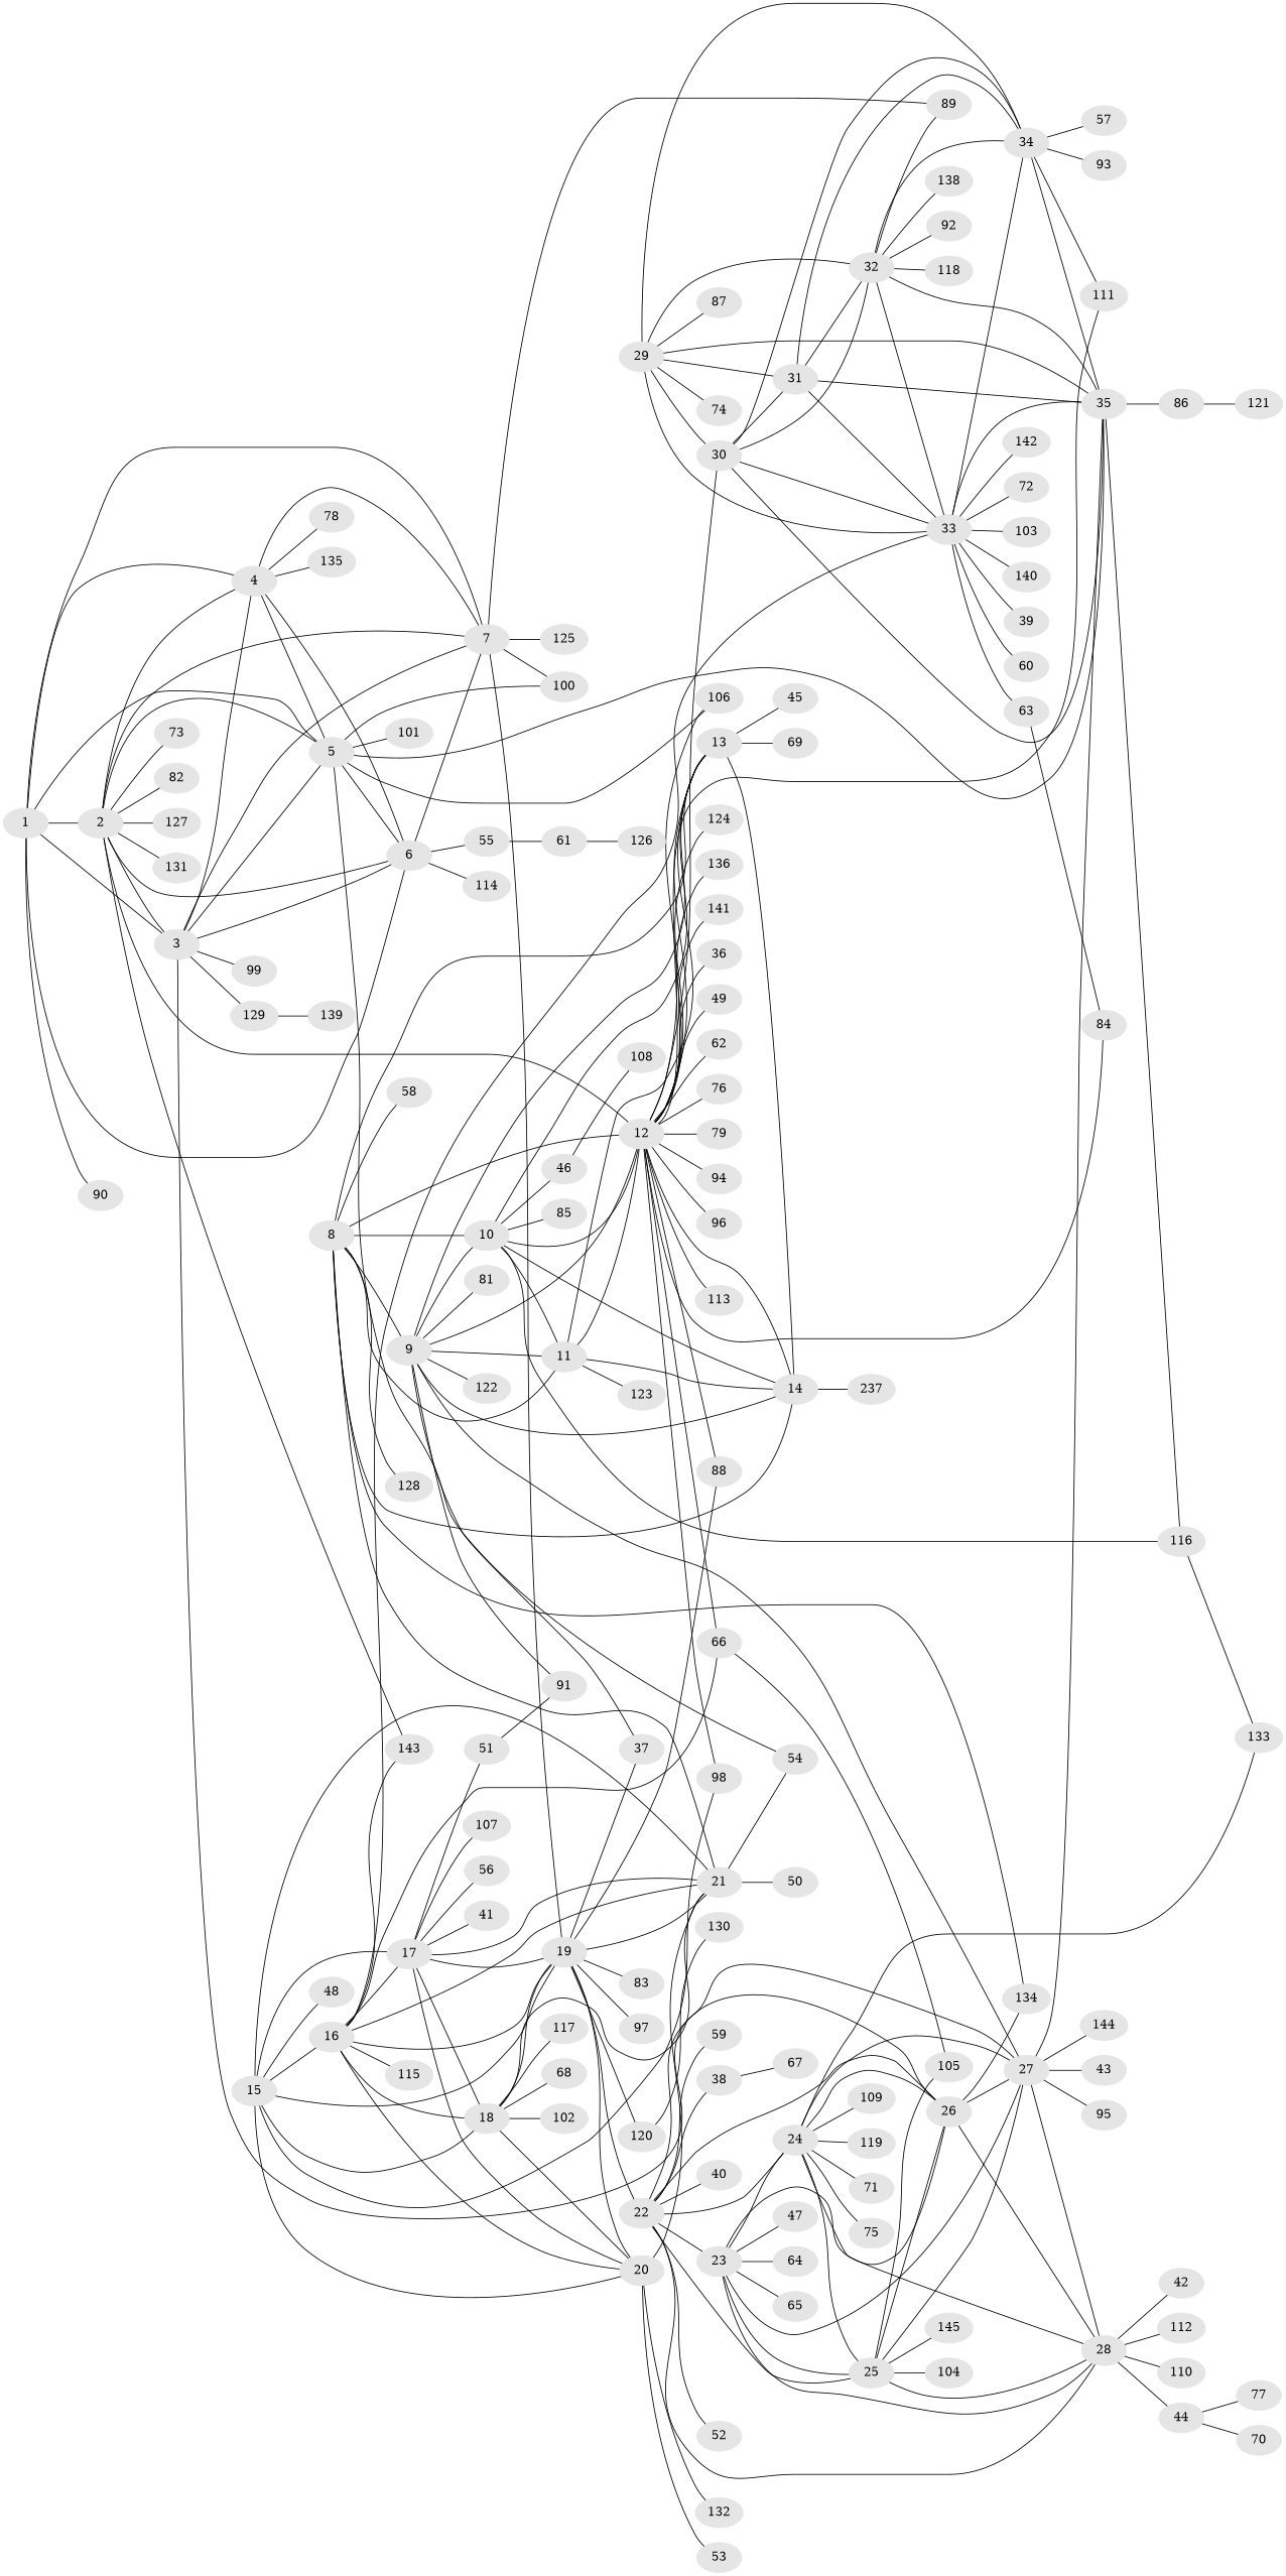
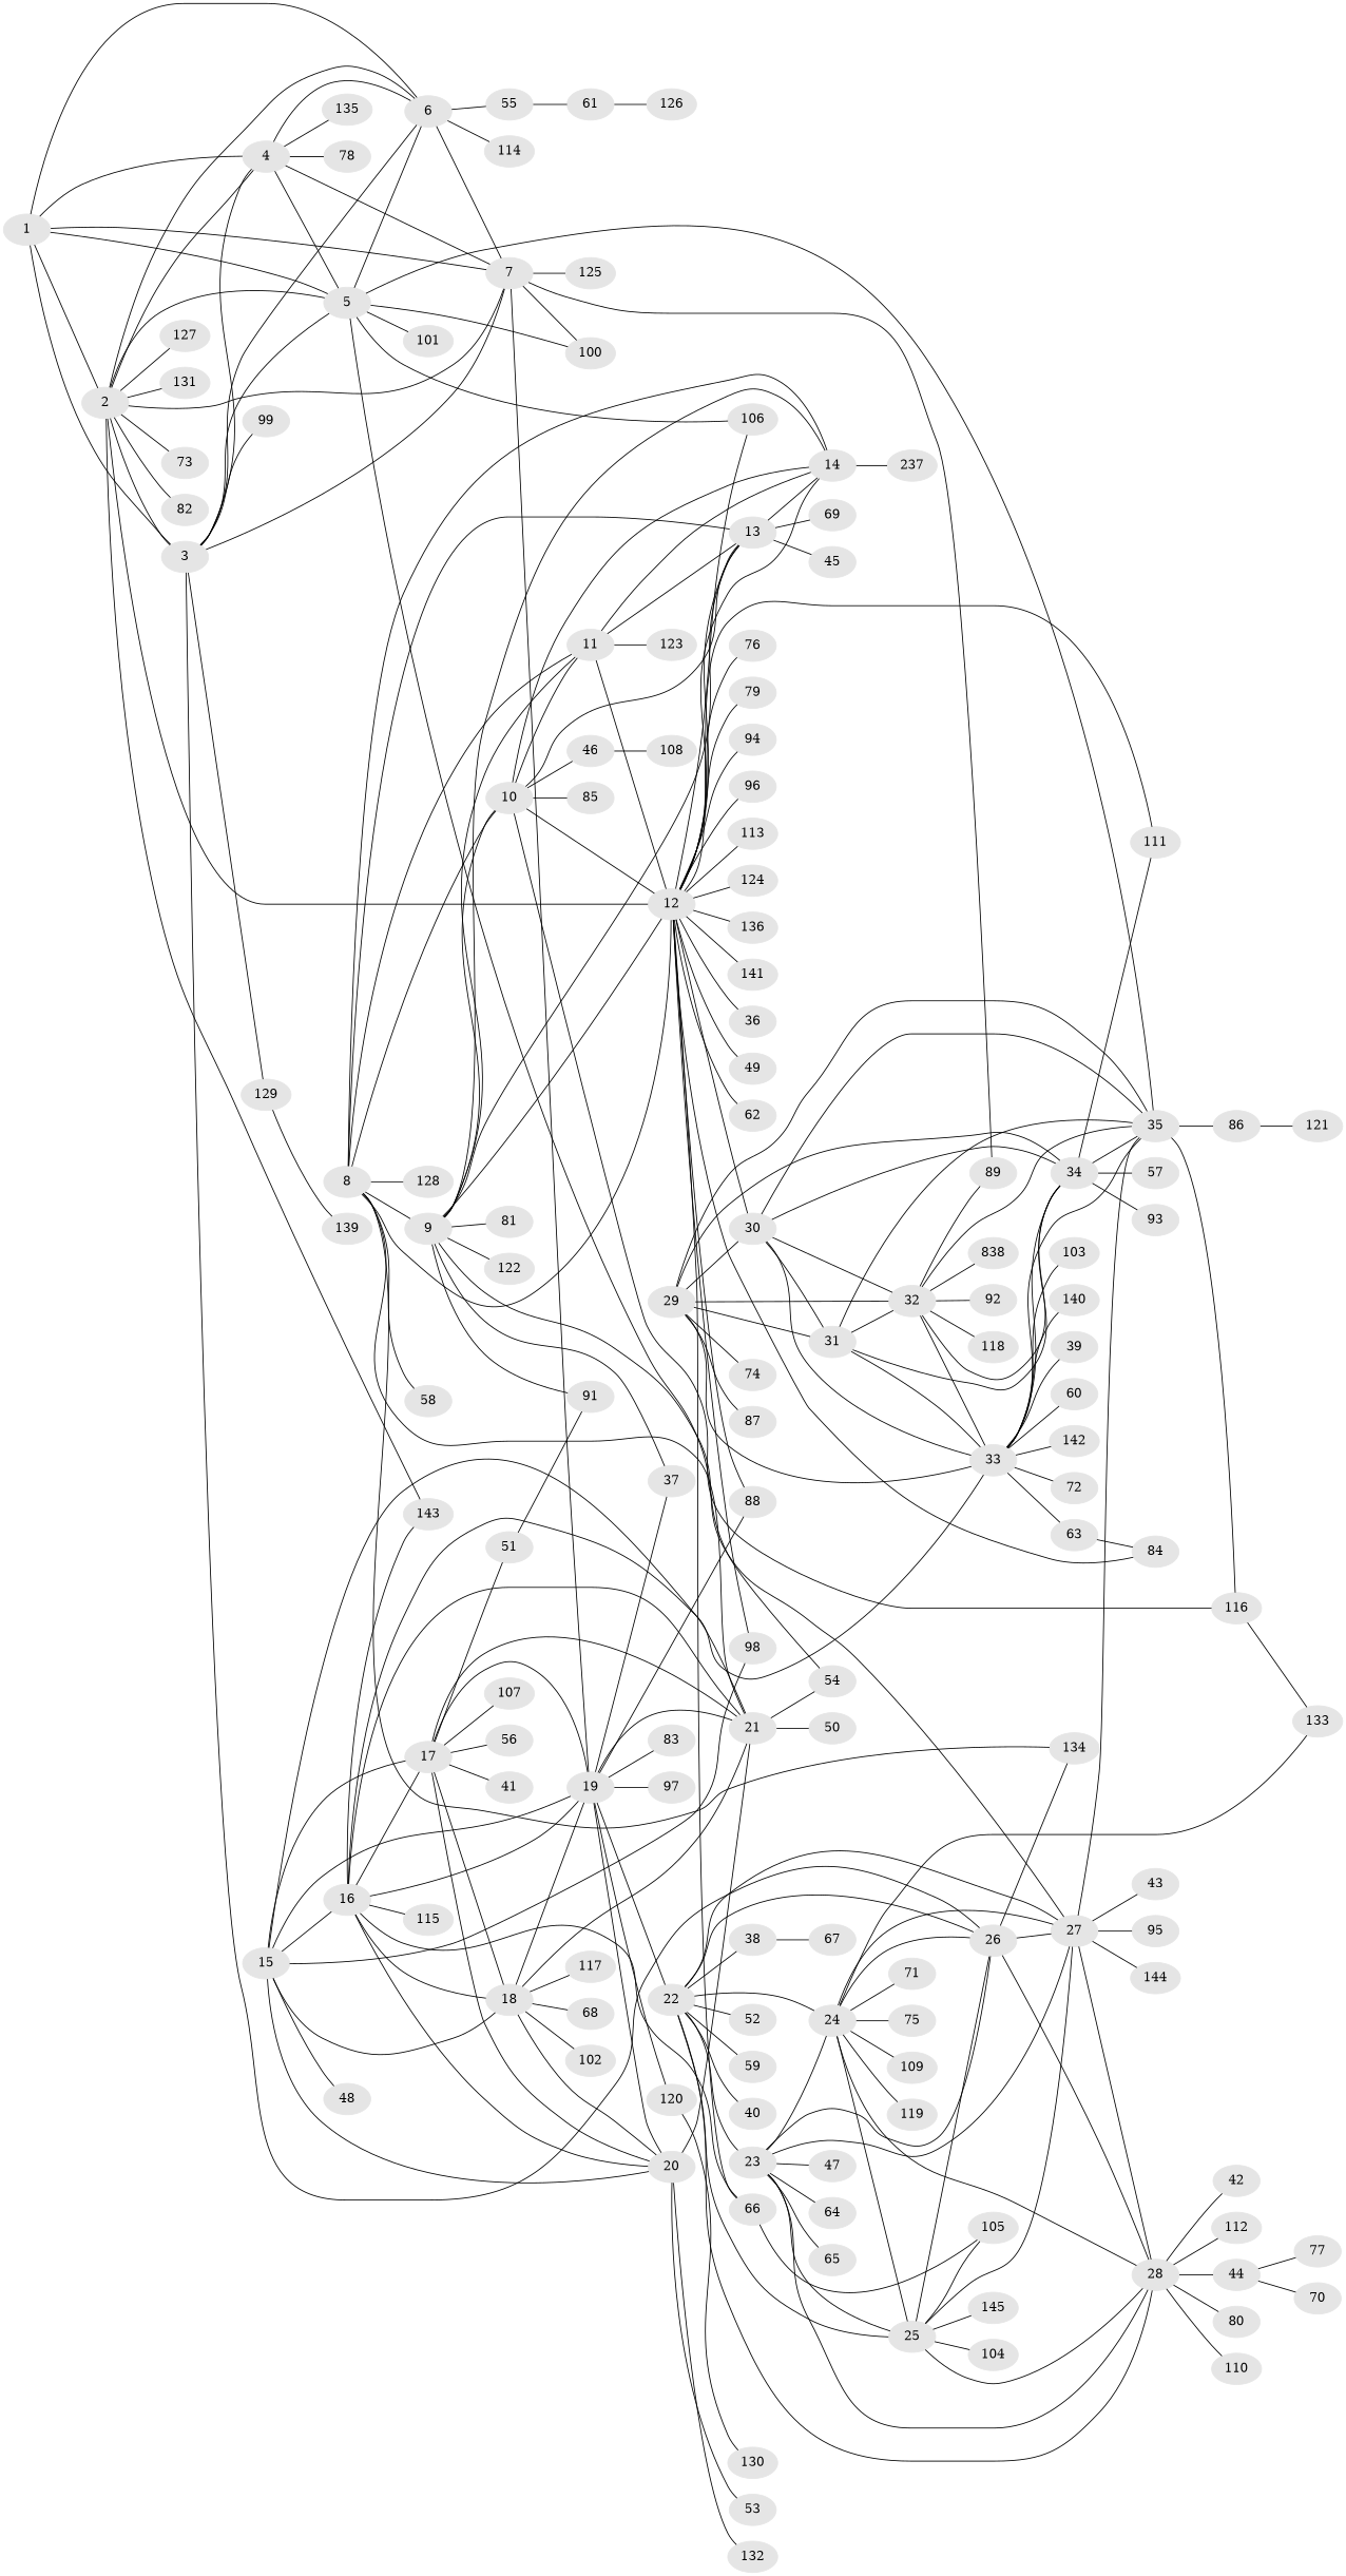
  graph {
    rankdir=LR
    node [color=gray90 style=filled]
    1
    2
    3
    4
    5
    6
    7
-   90
    12
    73
    82
    127
    131
    143
    26
    99
    129
    78
    135
    35
    54
    101
    106
    100
    55
    114
    19
    89
    125
    13
    14
    30
    36
    49
    62
    66
    76
    79
    84
    88
    94
    96
    98
    111
    113
    124
    136
    141
    134
    27
    28
    139
    116
    86
    61
    21
    37
    20
    22
    83
    97
    120
    8
    9
    10
    11
    58
    128
    81
    91
    122
    46
    85
    123
    45
    69
    n77 [label=237]
    50
    43
    95
    144
    108
    133
    33
    31
    32
    34
    105
    15
    16
    17
    18
    48
    115
    41
    51
    56
    107
    68
    102
    117
    53
    132
    39
    60
    63
    72
    103
    140
    142
    23
    24
    25
    38
    40
    52
    59
    130
    47
    64
    65
    71
    75
    109
    119
    104
    145
    42
    44
+   80
    110
    112
    67
    70
    77
    29
    74
    87
    92
    118
-   138
+   138 [label=838]
    57
    93
    121
    126
    1 -- 2
    1 -- 3
    1 -- 4
    1 -- 5
    1 -- 6
    1 -- 7
-   1 -- 90
    2 -- 3
    2 -- 4
    2 -- 5
    2 -- 6
    2 -- 7
    2 -- 12
    2 -- 73
    2 -- 82
    2 -- 127
    2 -- 131
    2 -- 143
    3 -- 4
    3 -- 5
    3 -- 6
    3 -- 7
    3 -- 26
    3 -- 99
    3 -- 129
    4 -- 5
    4 -- 6
    4 -- 7
    4 -- 78
    4 -- 135
    5 -- 6
    5 -- 35
    5 -- 54
    5 -- 101
    5 -- 106
    5 -- 100
    6 -- 7
    6 -- 55
    6 -- 114
    7 -- 100
    7 -- 19
    7 -- 89
    7 -- 125
    12 -- 106
    12 -- 13
    12 -- 14
    12 -- 30
    12 -- 36
    12 -- 49
    12 -- 62
    12 -- 66
    12 -- 76
    12 -- 79
    12 -- 84
    12 -- 88
    12 -- 94
    12 -- 96
    12 -- 98
    12 -- 111
    12 -- 113
    12 -- 124
    12 -- 136
    12 -- 141
    26 -- 134
    26 -- 27
    26 -- 28
    129 -- 139
    35 -- 116
    35 -- 86
    55 -- 61
    19 -- 88
    19 -- 21
    19 -- 37
    19 -- 20
    19 -- 22
    19 -- 83
    19 -- 97
    19 -- 120
    13 -- 14
    13 -- 45
    13 -- 69
    14 -- n77
    30 -- 35
    30 -- 33
    30 -- 31
    30 -- 32
    30 -- 34
    66 -- 105
    27 -- 35
    27 -- 28
    27 -- 43
    27 -- 95
    27 -- 144
    28 -- 42
    28 -- 44
+   28 -- 80
    28 -- 110
    28 -- 112
    116 -- 133
    86 -- 121
    61 -- 126
    21 -- 54
    21 -- 50
    20 -- 21
    20 -- 53
    20 -- 132
    22 -- 26
    22 -- 27
    22 -- 28
    22 -- 23
    22 -- 24
    22 -- 25
    22 -- 38
    22 -- 40
    22 -- 52
    22 -- 59
    120 -- 130
    8 -- 12
    8 -- 13
    8 -- 14
    8 -- 134
    8 -- 21
    8 -- 9
    8 -- 10
    8 -- 11
    8 -- 58
    8 -- 128
    9 -- 12
    9 -- 13
    9 -- 14
    9 -- 27
    9 -- 37
    9 -- 10
    9 -- 11
    9 -- 81
    9 -- 91
    9 -- 122
    10 -- 12
    10 -- 13
    10 -- 14
    10 -- 116
    10 -- 11
    10 -- 46
    10 -- 85
    11 -- 12
    11 -- 13
    11 -- 14
    11 -- 123
    46 -- 108
    33 -- 35
    33 -- 34
    33 -- 39
    33 -- 60
    33 -- 63
    33 -- 72
    33 -- 103
    33 -- 140
    33 -- 142
    31 -- 35
    31 -- 33
    31 -- 32
    31 -- 34
    32 -- 35
    32 -- 89
    32 -- 33
    32 -- 34
    32 -- 92
    32 -- 118
    32 -- 138
    34 -- 35
    34 -- 111
    34 -- 57
    34 -- 93
    15 -- 19
    15 -- 98
    15 -- 21
    15 -- 20
    15 -- 16
    15 -- 17
    15 -- 18
    15 -- 48
    16 -- 143
    16 -- 19
    16 -- 66
    16 -- 21
    16 -- 20
    16 -- 33
    16 -- 17
    16 -- 18
    16 -- 115
    17 -- 19
    17 -- 21
    17 -- 20
    17 -- 18
    17 -- 41
    17 -- 51
    17 -- 56
    17 -- 107
    18 -- 19
    18 -- 21
    18 -- 20
    18 -- 68
    18 -- 102
    18 -- 117
    51 -- 91
    63 -- 84
    23 -- 26
    23 -- 27
    23 -- 28
    23 -- 24
    23 -- 25
    23 -- 47
    23 -- 64
    23 -- 65
    24 -- 26
    24 -- 27
    24 -- 28
    24 -- 133
    24 -- 25
    24 -- 71
    24 -- 75
    24 -- 109
    24 -- 119
    25 -- 26
    25 -- 27
    25 -- 28
    25 -- 105
    25 -- 104
    25 -- 145
    38 -- 67
    44 -- 70
    44 -- 77
    29 -- 35
    29 -- 30
    29 -- 33
    29 -- 31
    29 -- 32
    29 -- 34
    29 -- 74
    29 -- 87
  }
